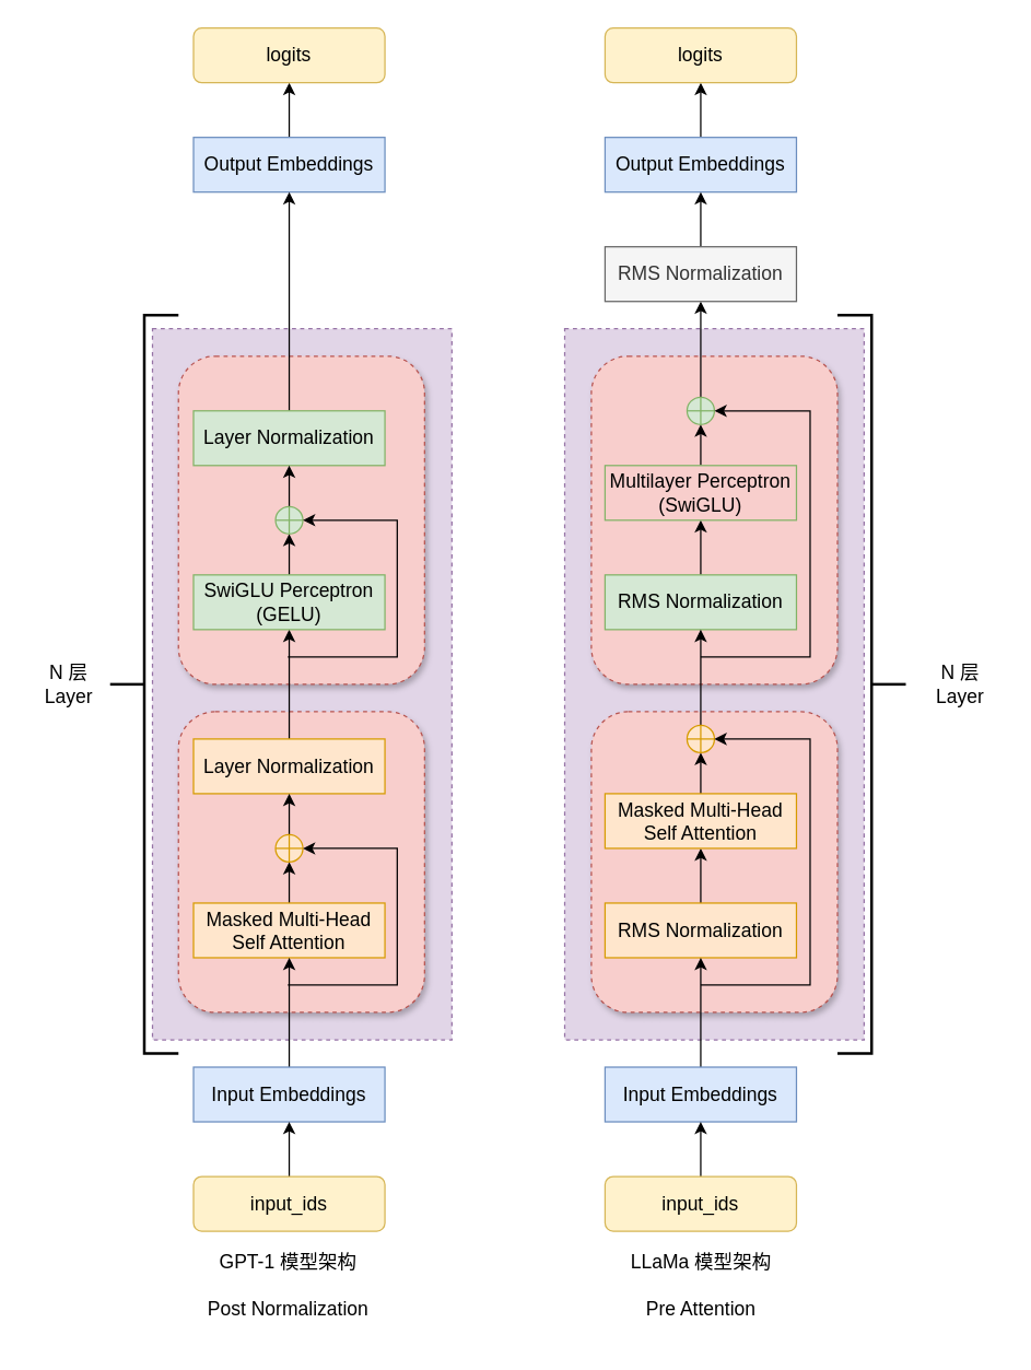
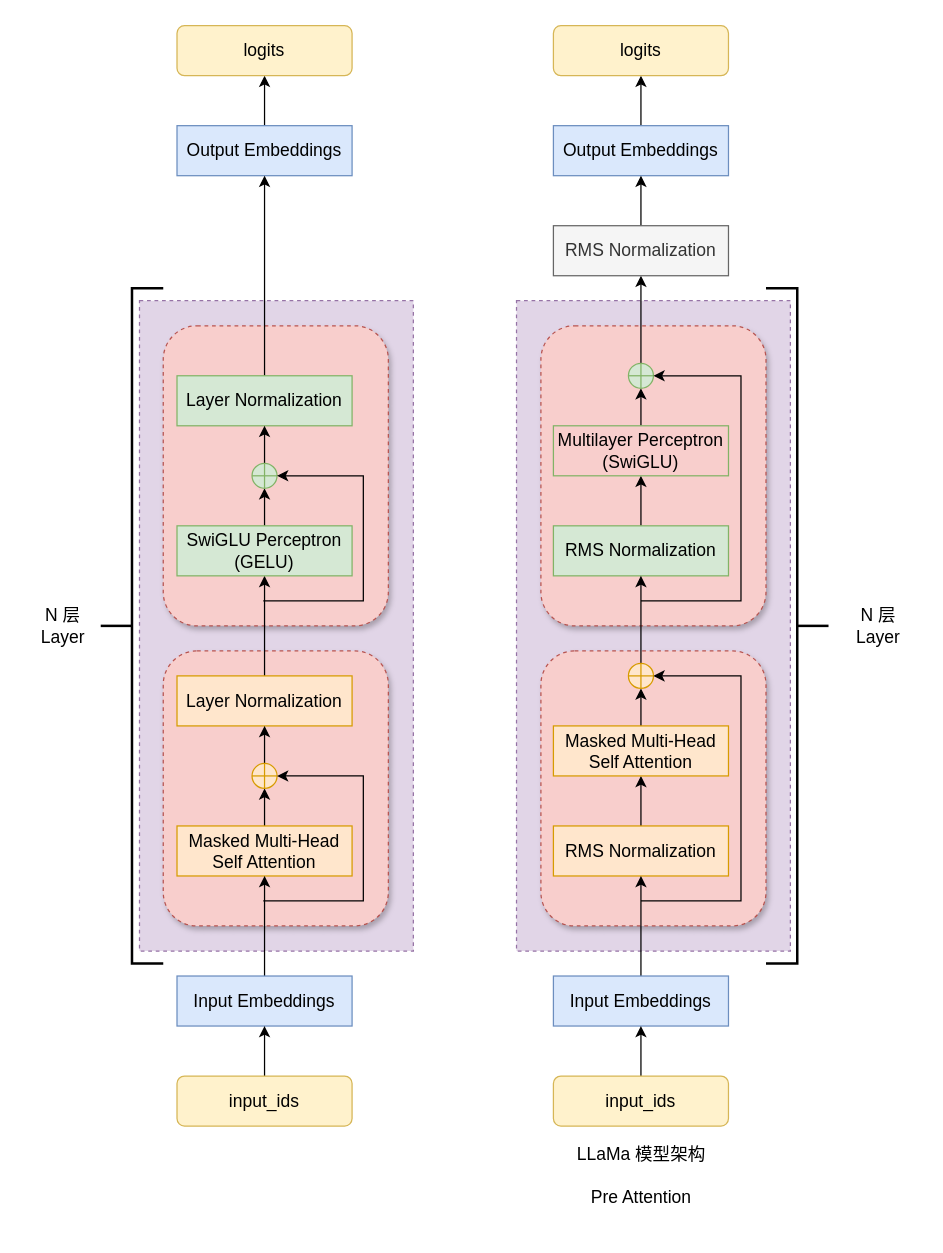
  <mxCell id="0" />
  <mxCell id="1" parent="0" />
  <mxCell id="2" value="" style="rounded=0;whiteSpace=wrap;html=1;dashed=1;fillColor=#e1d5e7;strokeColor=#9673a6;fontSize=14;" parent="1" vertex="1"><mxGeometry x="111" y="240" width="219" height="520" as="geometry" /></mxCell>
  <mxCell id="3" value="" style="rounded=1;whiteSpace=wrap;html=1;dashed=1;shadow=1;fillColor=#f8cecc;strokeColor=#b85450;fontSize=14;" parent="1" vertex="1"><mxGeometry x="130" y="520" width="180" height="220" as="geometry" /></mxCell>
  <mxCell id="4" value="" style="rounded=1;whiteSpace=wrap;html=1;dashed=1;glass=0;shadow=1;fillColor=#f8cecc;strokeColor=#b85450;fontSize=14;" parent="1" vertex="1"><mxGeometry x="130" y="260" width="180" height="240" as="geometry" /></mxCell>
  <mxCell id="5" style="edgeStyle=orthogonalEdgeStyle;rounded=0;orthogonalLoop=1;jettySize=auto;html=1;exitX=0.5;exitY=0;exitDx=0;exitDy=0;entryX=0.5;entryY=1;entryDx=0;entryDy=0;fontSize=14;" parent="1" source="6" target="12" edge="1"><mxGeometry relative="1" as="geometry" /></mxCell>
  <mxCell id="6" value="&lt;div style=&quot;font-size: 14px;&quot;&gt;Masked Multi-Head&lt;/div&gt;&lt;div style=&quot;font-size: 14px;&quot;&gt;&lt;span style=&quot;background-color: initial;&quot;&gt;Self Attention&lt;/span&gt;&lt;/div&gt;" style="rounded=0;whiteSpace=wrap;html=1;fillColor=#ffe6cc;strokeColor=#d79b00;fontSize=14;" parent="1" vertex="1"><mxGeometry x="141" y="660" width="140" height="40" as="geometry" /></mxCell>
  <mxCell id="7" style="edgeStyle=orthogonalEdgeStyle;rounded=0;orthogonalLoop=1;jettySize=auto;html=1;exitX=0.5;exitY=0;exitDx=0;exitDy=0;entryX=0.5;entryY=1;entryDx=0;entryDy=0;fontSize=14;" parent="1" source="8" target="10" edge="1"><mxGeometry relative="1" as="geometry" /></mxCell>
  <mxCell id="8" value="Layer Normalization" style="rounded=0;whiteSpace=wrap;html=1;fillColor=#ffe6cc;strokeColor=#d79b00;fontSize=14;" parent="1" vertex="1"><mxGeometry x="141" y="540" width="140" height="40" as="geometry" /></mxCell>
  <mxCell id="9" style="edgeStyle=orthogonalEdgeStyle;rounded=0;orthogonalLoop=1;jettySize=auto;html=1;exitX=0.5;exitY=0;exitDx=0;exitDy=0;entryX=0.5;entryY=1;entryDx=0;entryDy=0;fontSize=14;" parent="1" source="10" target="21" edge="1"><mxGeometry relative="1" as="geometry" /></mxCell>
  <mxCell id="10" value="SwiGLU Perceptron&lt;div&gt;(GELU)&lt;/div&gt;" style="rounded=0;whiteSpace=wrap;html=1;fillColor=#d5e8d4;strokeColor=#82b366;fontSize=14;" parent="1" vertex="1"><mxGeometry x="141" y="420" width="140" height="40" as="geometry" /></mxCell>
  <mxCell id="11" style="edgeStyle=orthogonalEdgeStyle;rounded=0;orthogonalLoop=1;jettySize=auto;html=1;exitX=0.5;exitY=0;exitDx=0;exitDy=0;entryX=0.5;entryY=1;entryDx=0;entryDy=0;fontSize=14;" parent="1" source="12" target="8" edge="1"><mxGeometry relative="1" as="geometry" /></mxCell>
  <mxCell id="12" value="" style="shape=orEllipse;perimeter=ellipsePerimeter;whiteSpace=wrap;html=1;backgroundOutline=1;fillColor=#ffe6cc;strokeColor=#d79b00;fontSize=14;" parent="1" vertex="1"><mxGeometry x="201" y="610" width="20" height="20" as="geometry" /></mxCell>
  <mxCell id="13" style="edgeStyle=orthogonalEdgeStyle;rounded=0;orthogonalLoop=1;jettySize=auto;html=1;exitX=0.5;exitY=0;exitDx=0;exitDy=0;entryX=0.5;entryY=1;entryDx=0;entryDy=0;fontSize=14;" parent="1" source="14" target="6" edge="1"><mxGeometry relative="1" as="geometry" /></mxCell>
  <mxCell id="14" value="Input Embeddings" style="rounded=0;whiteSpace=wrap;html=1;fillColor=#dae8fc;strokeColor=#6c8ebf;fontSize=14;" parent="1" vertex="1"><mxGeometry x="141" y="780" width="140" height="40" as="geometry" /></mxCell>
  <mxCell id="15" style="edgeStyle=orthogonalEdgeStyle;rounded=0;orthogonalLoop=1;jettySize=auto;html=1;exitX=0.5;exitY=0;exitDx=0;exitDy=0;entryX=0.5;entryY=1;entryDx=0;entryDy=0;fontSize=14;" parent="1" source="16" target="25" edge="1"><mxGeometry relative="1" as="geometry" /></mxCell>
  <mxCell id="16" value="Output Embeddings" style="rounded=0;whiteSpace=wrap;html=1;fillColor=#dae8fc;strokeColor=#6c8ebf;fontSize=14;" parent="1" vertex="1"><mxGeometry x="141" y="100" width="140" height="40" as="geometry" /></mxCell>
  <mxCell id="17" style="edgeStyle=orthogonalEdgeStyle;rounded=0;orthogonalLoop=1;jettySize=auto;html=1;exitX=0.5;exitY=0;exitDx=0;exitDy=0;entryX=0.5;entryY=1;entryDx=0;entryDy=0;fontSize=14;" parent="1" source="18" target="16" edge="1"><mxGeometry relative="1" as="geometry" /></mxCell>
  <mxCell id="18" value="Layer Normalization" style="rounded=0;whiteSpace=wrap;html=1;fillColor=#d5e8d4;strokeColor=#82b366;fontSize=14;" parent="1" vertex="1"><mxGeometry x="141" y="300" width="140" height="40" as="geometry" /></mxCell>
  <mxCell id="19" value="" style="endArrow=classic;html=1;rounded=0;entryX=1;entryY=0.5;entryDx=0;entryDy=0;fontSize=14;" parent="1" target="12" edge="1"><mxGeometry width="50" height="50" relative="1" as="geometry"><mxPoint x="210" y="720" as="sourcePoint" /><mxPoint x="290" y="510" as="targetPoint" /><Array as="points"><mxPoint x="290" y="720" /><mxPoint x="290" y="620" /></Array></mxGeometry></mxCell>
  <mxCell id="20" style="edgeStyle=orthogonalEdgeStyle;rounded=0;orthogonalLoop=1;jettySize=auto;html=1;exitX=0.5;exitY=0;exitDx=0;exitDy=0;entryX=0.5;entryY=1;entryDx=0;entryDy=0;fontSize=14;" parent="1" source="21" target="18" edge="1"><mxGeometry relative="1" as="geometry" /></mxCell>
  <mxCell id="21" value="" style="shape=orEllipse;perimeter=ellipsePerimeter;whiteSpace=wrap;html=1;backgroundOutline=1;fillColor=#d5e8d4;strokeColor=#82b366;fontSize=14;" parent="1" vertex="1"><mxGeometry x="201" y="370" width="20" height="20" as="geometry" /></mxCell>
  <mxCell id="22" value="" style="endArrow=classic;html=1;rounded=0;entryX=1;entryY=0.5;entryDx=0;entryDy=0;fontSize=14;" parent="1" target="21" edge="1"><mxGeometry width="50" height="50" relative="1" as="geometry"><mxPoint x="210" y="480" as="sourcePoint" /><mxPoint x="290" y="270" as="targetPoint" /><Array as="points"><mxPoint x="290" y="480" /><mxPoint x="290" y="380" /></Array></mxGeometry></mxCell>
  <mxCell id="23" style="edgeStyle=orthogonalEdgeStyle;rounded=0;orthogonalLoop=1;jettySize=auto;html=1;exitX=0.5;exitY=0;exitDx=0;exitDy=0;entryX=0.5;entryY=1;entryDx=0;entryDy=0;fontSize=14;" parent="1" source="24" target="14" edge="1"><mxGeometry relative="1" as="geometry" /></mxCell>
  <mxCell id="24" value="input_ids" style="rounded=1;whiteSpace=wrap;html=1;fillColor=#fff2cc;strokeColor=#d6b656;fontSize=14;" parent="1" vertex="1"><mxGeometry x="141" y="860" width="140" height="40" as="geometry" /></mxCell>
  <mxCell id="25" value="logits" style="rounded=1;whiteSpace=wrap;html=1;fillColor=#fff2cc;strokeColor=#d6b656;fontSize=14;" parent="1" vertex="1"><mxGeometry x="141" y="20" width="140" height="40" as="geometry" /></mxCell>
  <mxCell id="26" value="N 层 Layer" style="text;html=1;align=center;verticalAlign=middle;whiteSpace=wrap;rounded=0;fontSize=14;" parent="1" vertex="1"><mxGeometry x="20" y="485" width="60" height="30" as="geometry" /></mxCell>
  <mxCell id="27" value="" style="strokeWidth=2;html=1;shape=mxgraph.flowchart.annotation_2;align=left;labelPosition=right;pointerEvents=1;fontSize=14;" parent="1" vertex="1"><mxGeometry x="80" y="230" width="50" height="540" as="geometry" /></mxCell>
  <mxCell id="28" value="" style="rounded=0;whiteSpace=wrap;html=1;dashed=1;fillColor=#e1d5e7;strokeColor=#9673a6;fontSize=14;" parent="1" vertex="1"><mxGeometry x="412.5" y="240" width="219" height="520" as="geometry" /></mxCell>
  <mxCell id="29" value="" style="rounded=1;whiteSpace=wrap;html=1;dashed=1;shadow=1;fillColor=#f8cecc;strokeColor=#b85450;fontSize=14;" parent="1" vertex="1"><mxGeometry x="432" y="520" width="180" height="220" as="geometry" /></mxCell>
  <mxCell id="30" value="" style="rounded=1;whiteSpace=wrap;html=1;dashed=1;glass=0;shadow=1;fillColor=#f8cecc;strokeColor=#b85450;fontSize=14;" parent="1" vertex="1"><mxGeometry x="432" y="260" width="180" height="240" as="geometry" /></mxCell>
  <mxCell id="31" style="edgeStyle=orthogonalEdgeStyle;rounded=0;orthogonalLoop=1;jettySize=auto;html=1;exitX=0.5;exitY=0;exitDx=0;exitDy=0;entryX=0.5;entryY=1;entryDx=0;entryDy=0;fontSize=14;" parent="1" source="32" target="34" edge="1"><mxGeometry relative="1" as="geometry" /></mxCell>
  <mxCell id="32" value="RMS Normalization&lt;div style=&quot;font-size: 14px;&quot;&gt;&lt;/div&gt;" style="rounded=0;whiteSpace=wrap;html=1;fillColor=#ffe6cc;strokeColor=#d79b00;fontSize=14;" parent="1" vertex="1"><mxGeometry x="442" y="660" width="140" height="40" as="geometry" /></mxCell>
  <mxCell id="33" style="edgeStyle=orthogonalEdgeStyle;rounded=0;orthogonalLoop=1;jettySize=auto;html=1;exitX=0.5;exitY=0;exitDx=0;exitDy=0;entryX=0.5;entryY=1;entryDx=0;entryDy=0;fontSize=14;" parent="1" source="34" target="38" edge="1"><mxGeometry relative="1" as="geometry" /></mxCell>
  <mxCell id="34" value="&lt;div style=&quot;font-size: 14px;&quot;&gt;Masked Multi-Head&lt;/div&gt;&lt;div style=&quot;font-size: 14px;&quot;&gt;&lt;span style=&quot;background-color: initial;&quot;&gt;Self Attention&lt;/span&gt;&lt;/div&gt;" style="rounded=0;whiteSpace=wrap;html=1;fillColor=#ffe6cc;strokeColor=#d79b00;fontSize=14;" parent="1" vertex="1"><mxGeometry x="442" y="580" width="140" height="40" as="geometry" /></mxCell>
  <mxCell id="35" style="edgeStyle=orthogonalEdgeStyle;rounded=0;orthogonalLoop=1;jettySize=auto;html=1;exitX=0.5;exitY=0;exitDx=0;exitDy=0;entryX=0.5;entryY=1;entryDx=0;entryDy=0;fontSize=14;" parent="1" source="36" target="44" edge="1"><mxGeometry relative="1" as="geometry" /></mxCell>
  <mxCell id="36" value="RMS&amp;nbsp;Normalization" style="rounded=0;whiteSpace=wrap;html=1;fillColor=#d5e8d4;strokeColor=#82b366;fontSize=14;" parent="1" vertex="1"><mxGeometry x="442" y="420" width="140" height="40" as="geometry" /></mxCell>
  <mxCell id="37" style="edgeStyle=orthogonalEdgeStyle;rounded=0;orthogonalLoop=1;jettySize=auto;html=1;exitX=0.5;exitY=0;exitDx=0;exitDy=0;entryX=0.5;entryY=1;entryDx=0;entryDy=0;fontSize=14;" parent="1" source="38" target="36" edge="1"><mxGeometry relative="1" as="geometry" /></mxCell>
  <mxCell id="38" value="" style="shape=orEllipse;perimeter=ellipsePerimeter;whiteSpace=wrap;html=1;backgroundOutline=1;fillColor=#ffe6cc;strokeColor=#d79b00;fontSize=14;" parent="1" vertex="1"><mxGeometry x="502" y="530" width="20" height="20" as="geometry" /></mxCell>
  <mxCell id="39" style="edgeStyle=orthogonalEdgeStyle;rounded=0;orthogonalLoop=1;jettySize=auto;html=1;exitX=0.5;exitY=0;exitDx=0;exitDy=0;entryX=0.5;entryY=1;entryDx=0;entryDy=0;fontSize=14;" parent="1" source="40" target="32" edge="1"><mxGeometry relative="1" as="geometry" /></mxCell>
  <mxCell id="40" value="Input Embeddings" style="rounded=0;whiteSpace=wrap;html=1;fillColor=#dae8fc;strokeColor=#6c8ebf;fontSize=14;" parent="1" vertex="1"><mxGeometry x="442" y="780" width="140" height="40" as="geometry" /></mxCell>
  <mxCell id="41" style="edgeStyle=orthogonalEdgeStyle;rounded=0;orthogonalLoop=1;jettySize=auto;html=1;exitX=0.5;exitY=0;exitDx=0;exitDy=0;entryX=0.5;entryY=1;entryDx=0;entryDy=0;fontSize=14;" parent="1" source="42" target="49" edge="1"><mxGeometry relative="1" as="geometry" /></mxCell>
  <mxCell id="42" value="Output Embeddings" style="rounded=0;whiteSpace=wrap;html=1;fillColor=#dae8fc;strokeColor=#6c8ebf;fontSize=14;" parent="1" vertex="1"><mxGeometry x="442" y="100" width="140" height="40" as="geometry" /></mxCell>
  <mxCell id="43" style="edgeStyle=orthogonalEdgeStyle;rounded=0;orthogonalLoop=1;jettySize=auto;html=1;exitX=0.5;exitY=0;exitDx=0;exitDy=0;entryX=0.5;entryY=1;entryDx=0;entryDy=0;" parent="1" source="44" target="46" edge="1"><mxGeometry relative="1" as="geometry" /></mxCell>
  <mxCell id="44" value="Multilayer Perceptron&lt;div&gt;(SwiGLU)&lt;/div&gt;" style="rounded=0;whiteSpace=wrap;html=1;fillColor=#f8cecc;strokeColor=#82b366;fontSize=14;" parent="1" vertex="1"><mxGeometry x="442" y="340" width="140" height="40" as="geometry" /></mxCell>
  <mxCell id="45" style="edgeStyle=orthogonalEdgeStyle;rounded=0;orthogonalLoop=1;jettySize=auto;html=1;exitX=0.5;exitY=0;exitDx=0;exitDy=0;entryX=0.5;entryY=1;entryDx=0;entryDy=0;" parent="1" source="46" target="57" edge="1"><mxGeometry relative="1" as="geometry" /></mxCell>
  <mxCell id="46" value="" style="shape=orEllipse;perimeter=ellipsePerimeter;whiteSpace=wrap;html=1;backgroundOutline=1;fillColor=#d5e8d4;strokeColor=#82b366;fontSize=14;" parent="1" vertex="1"><mxGeometry x="502" y="290" width="20" height="20" as="geometry" /></mxCell>
  <mxCell id="47" style="edgeStyle=orthogonalEdgeStyle;rounded=0;orthogonalLoop=1;jettySize=auto;html=1;exitX=0.5;exitY=0;exitDx=0;exitDy=0;entryX=0.5;entryY=1;entryDx=0;entryDy=0;fontSize=14;" parent="1" source="48" target="40" edge="1"><mxGeometry relative="1" as="geometry" /></mxCell>
  <mxCell id="48" value="input_ids" style="rounded=1;whiteSpace=wrap;html=1;fillColor=#fff2cc;strokeColor=#d6b656;fontSize=14;" parent="1" vertex="1"><mxGeometry x="442" y="860" width="140" height="40" as="geometry" /></mxCell>
  <mxCell id="49" value="logits" style="rounded=1;whiteSpace=wrap;html=1;fillColor=#fff2cc;strokeColor=#d6b656;fontSize=14;" parent="1" vertex="1"><mxGeometry x="442" y="20" width="140" height="40" as="geometry" /></mxCell>
  <mxCell id="50" value="N 层 Layer" style="text;html=1;align=center;verticalAlign=middle;whiteSpace=wrap;rounded=0;fontSize=14;" parent="1" vertex="1"><mxGeometry x="672" y="485" width="60" height="30" as="geometry" /></mxCell>
  <mxCell id="51" value="" style="strokeWidth=2;html=1;shape=mxgraph.flowchart.annotation_2;align=left;labelPosition=right;pointerEvents=1;rotation=-180;fontSize=14;" parent="1" vertex="1"><mxGeometry x="612" y="230" width="50" height="540" as="geometry" /></mxCell>
  <mxCell id="52" value="" style="endArrow=classic;html=1;rounded=0;entryX=1;entryY=0.5;entryDx=0;entryDy=0;fontSize=14;" parent="1" target="38" edge="1"><mxGeometry width="50" height="50" relative="1" as="geometry"><mxPoint x="512" y="720" as="sourcePoint" /><mxPoint x="592" y="500" as="targetPoint" /><Array as="points"><mxPoint x="592" y="720" /><mxPoint x="592" y="540" /></Array></mxGeometry></mxCell>
  <mxCell id="53" value="" style="endArrow=classic;html=1;rounded=0;entryX=1;entryY=0.5;entryDx=0;entryDy=0;fontSize=14;" parent="1" edge="1"><mxGeometry width="50" height="50" relative="1" as="geometry"><mxPoint x="512" y="480" as="sourcePoint" /><mxPoint x="522" y="300" as="targetPoint" /><Array as="points"><mxPoint x="592" y="480" /><mxPoint x="592" y="300" /></Array></mxGeometry></mxCell>
- <mxCell id="54" value="&lt;div style=&quot;font-size: 14px;&quot;&gt;GPT-1 模型架构&lt;/div&gt;&lt;div style=&quot;font-size: 14px;&quot;&gt;&lt;br&gt;&lt;/div&gt;&lt;div style=&quot;font-size: 14px;&quot;&gt;Post Normalization&lt;br&gt;&lt;/div&gt;" style="text;html=1;align=center;verticalAlign=middle;whiteSpace=wrap;rounded=0;fontSize=14;" parent="1" vertex="1"><mxGeometry x="124.5" y="900" width="171" height="80" as="geometry" /></mxCell>
  <mxCell id="55" value="&lt;div style=&quot;font-size: 14px;&quot;&gt;LLaMa 模型架构&lt;/div&gt;&lt;div style=&quot;font-size: 14px;&quot;&gt;&lt;br&gt;&lt;/div&gt;&lt;div style=&quot;font-size: 14px;&quot;&gt;Pre Attention&lt;/div&gt;" style="text;html=1;align=center;verticalAlign=middle;whiteSpace=wrap;rounded=0;fontSize=14;" parent="1" vertex="1"><mxGeometry x="431.5" y="900" width="161" height="80" as="geometry" /></mxCell>
  <mxCell id="56" style="edgeStyle=orthogonalEdgeStyle;rounded=0;orthogonalLoop=1;jettySize=auto;html=1;exitX=0.5;exitY=0;exitDx=0;exitDy=0;entryX=0.5;entryY=1;entryDx=0;entryDy=0;" parent="1" source="57" target="42" edge="1"><mxGeometry relative="1" as="geometry" /></mxCell>
  <mxCell id="57" value="RMS&amp;nbsp;Normalization" style="rounded=0;whiteSpace=wrap;html=1;fillColor=#f5f5f5;strokeColor=#666666;fontSize=14;fontColor=#333333;" parent="1" vertex="1"><mxGeometry x="442" y="180" width="140" height="40" as="geometry" /></mxCell>
